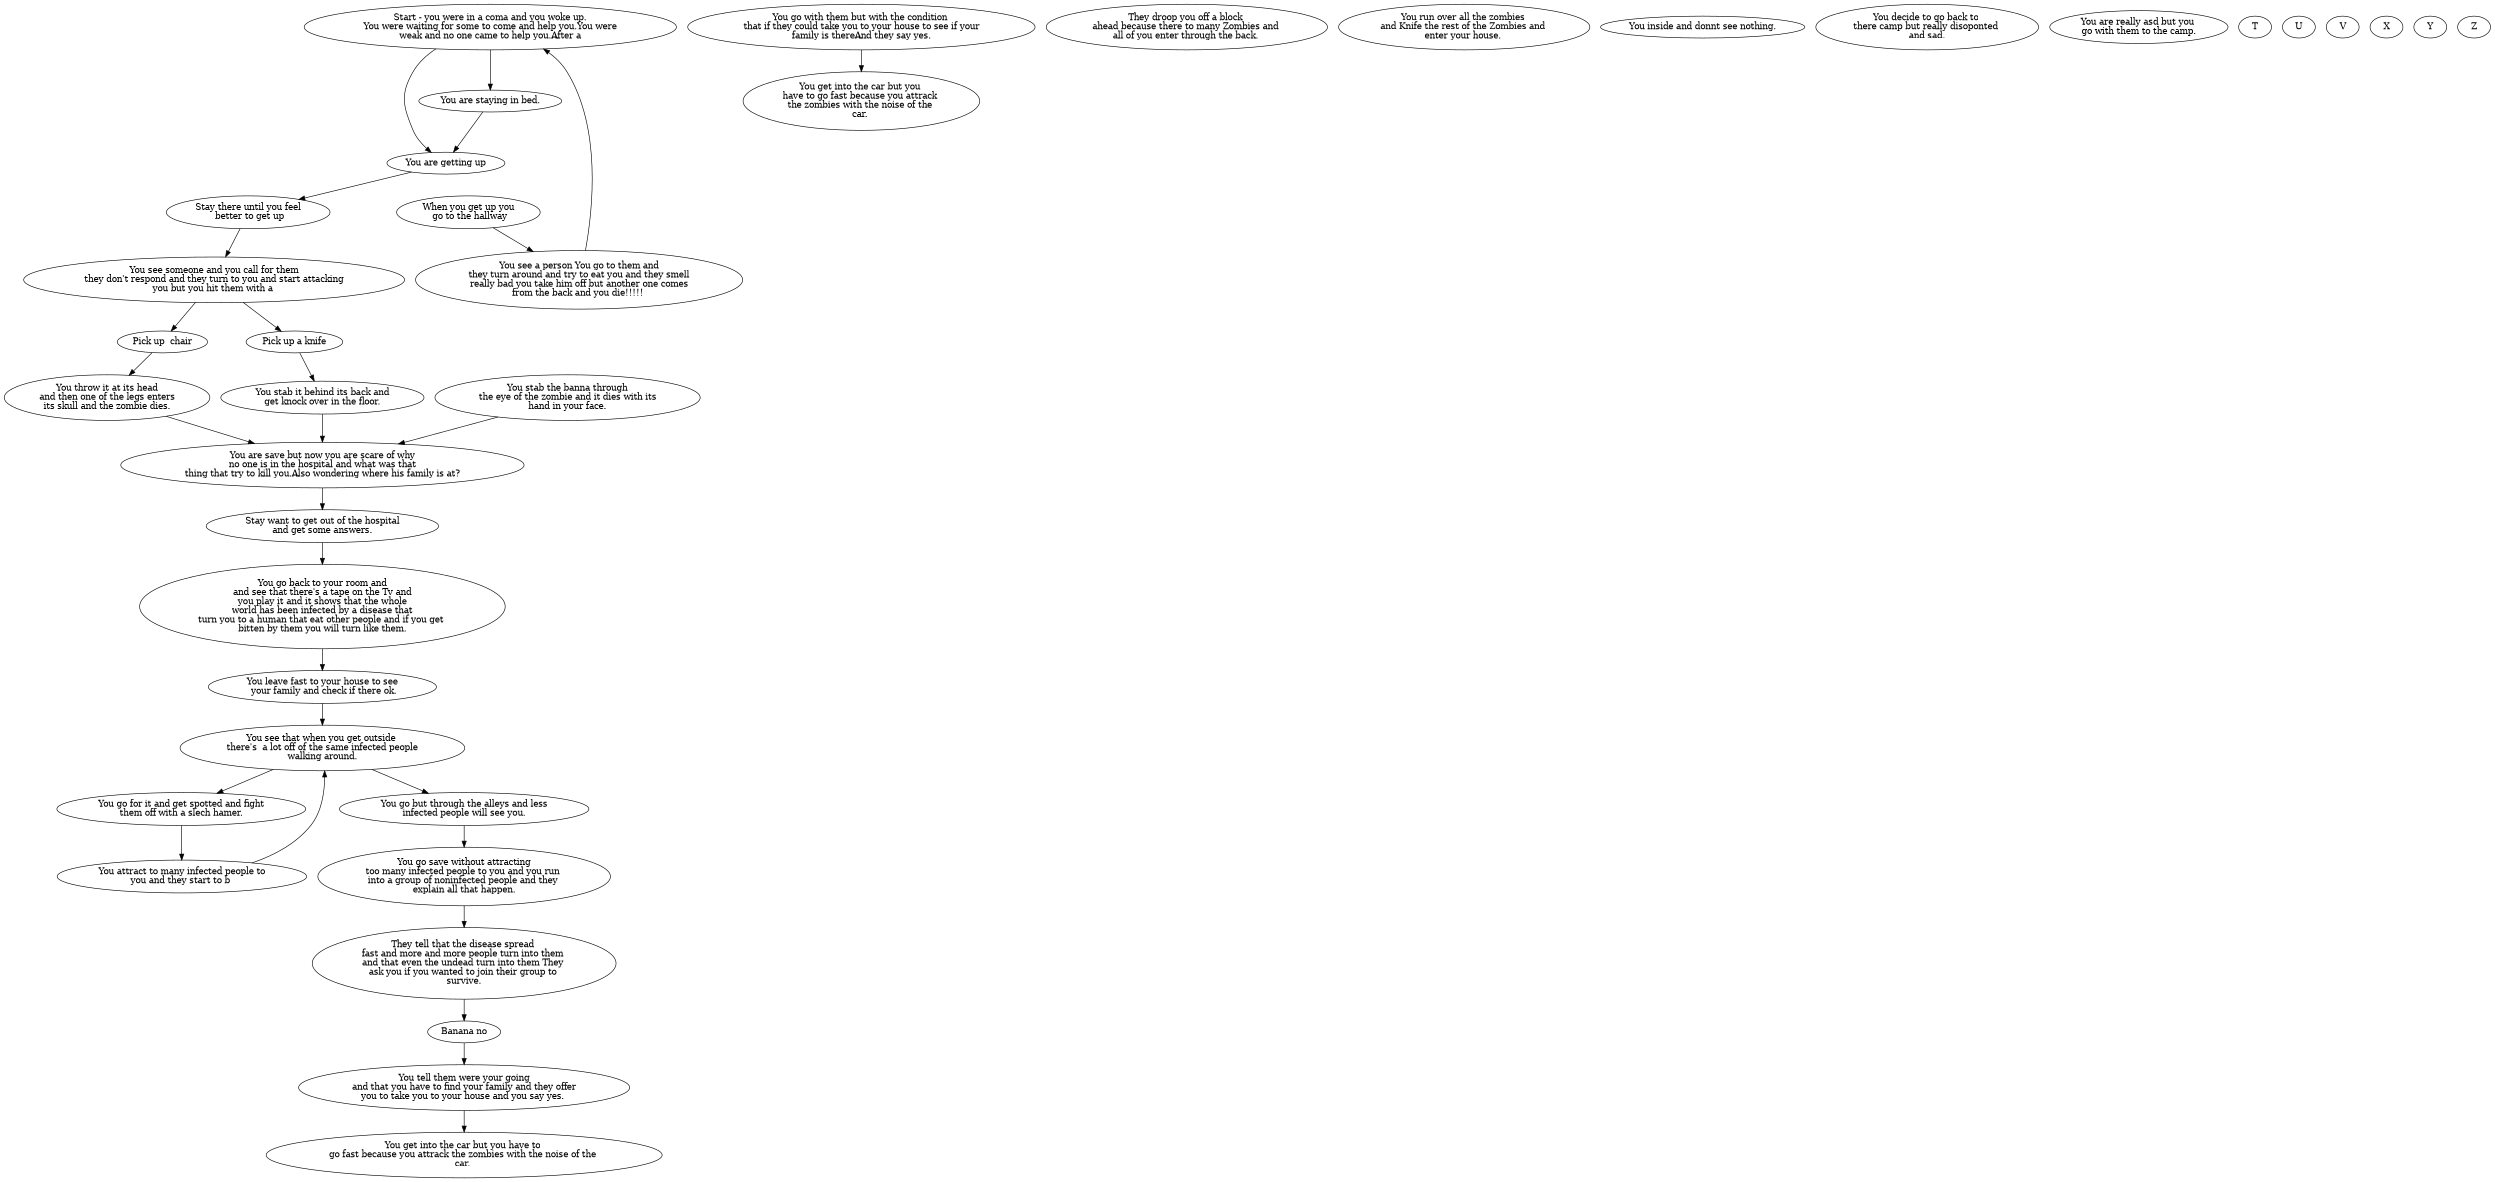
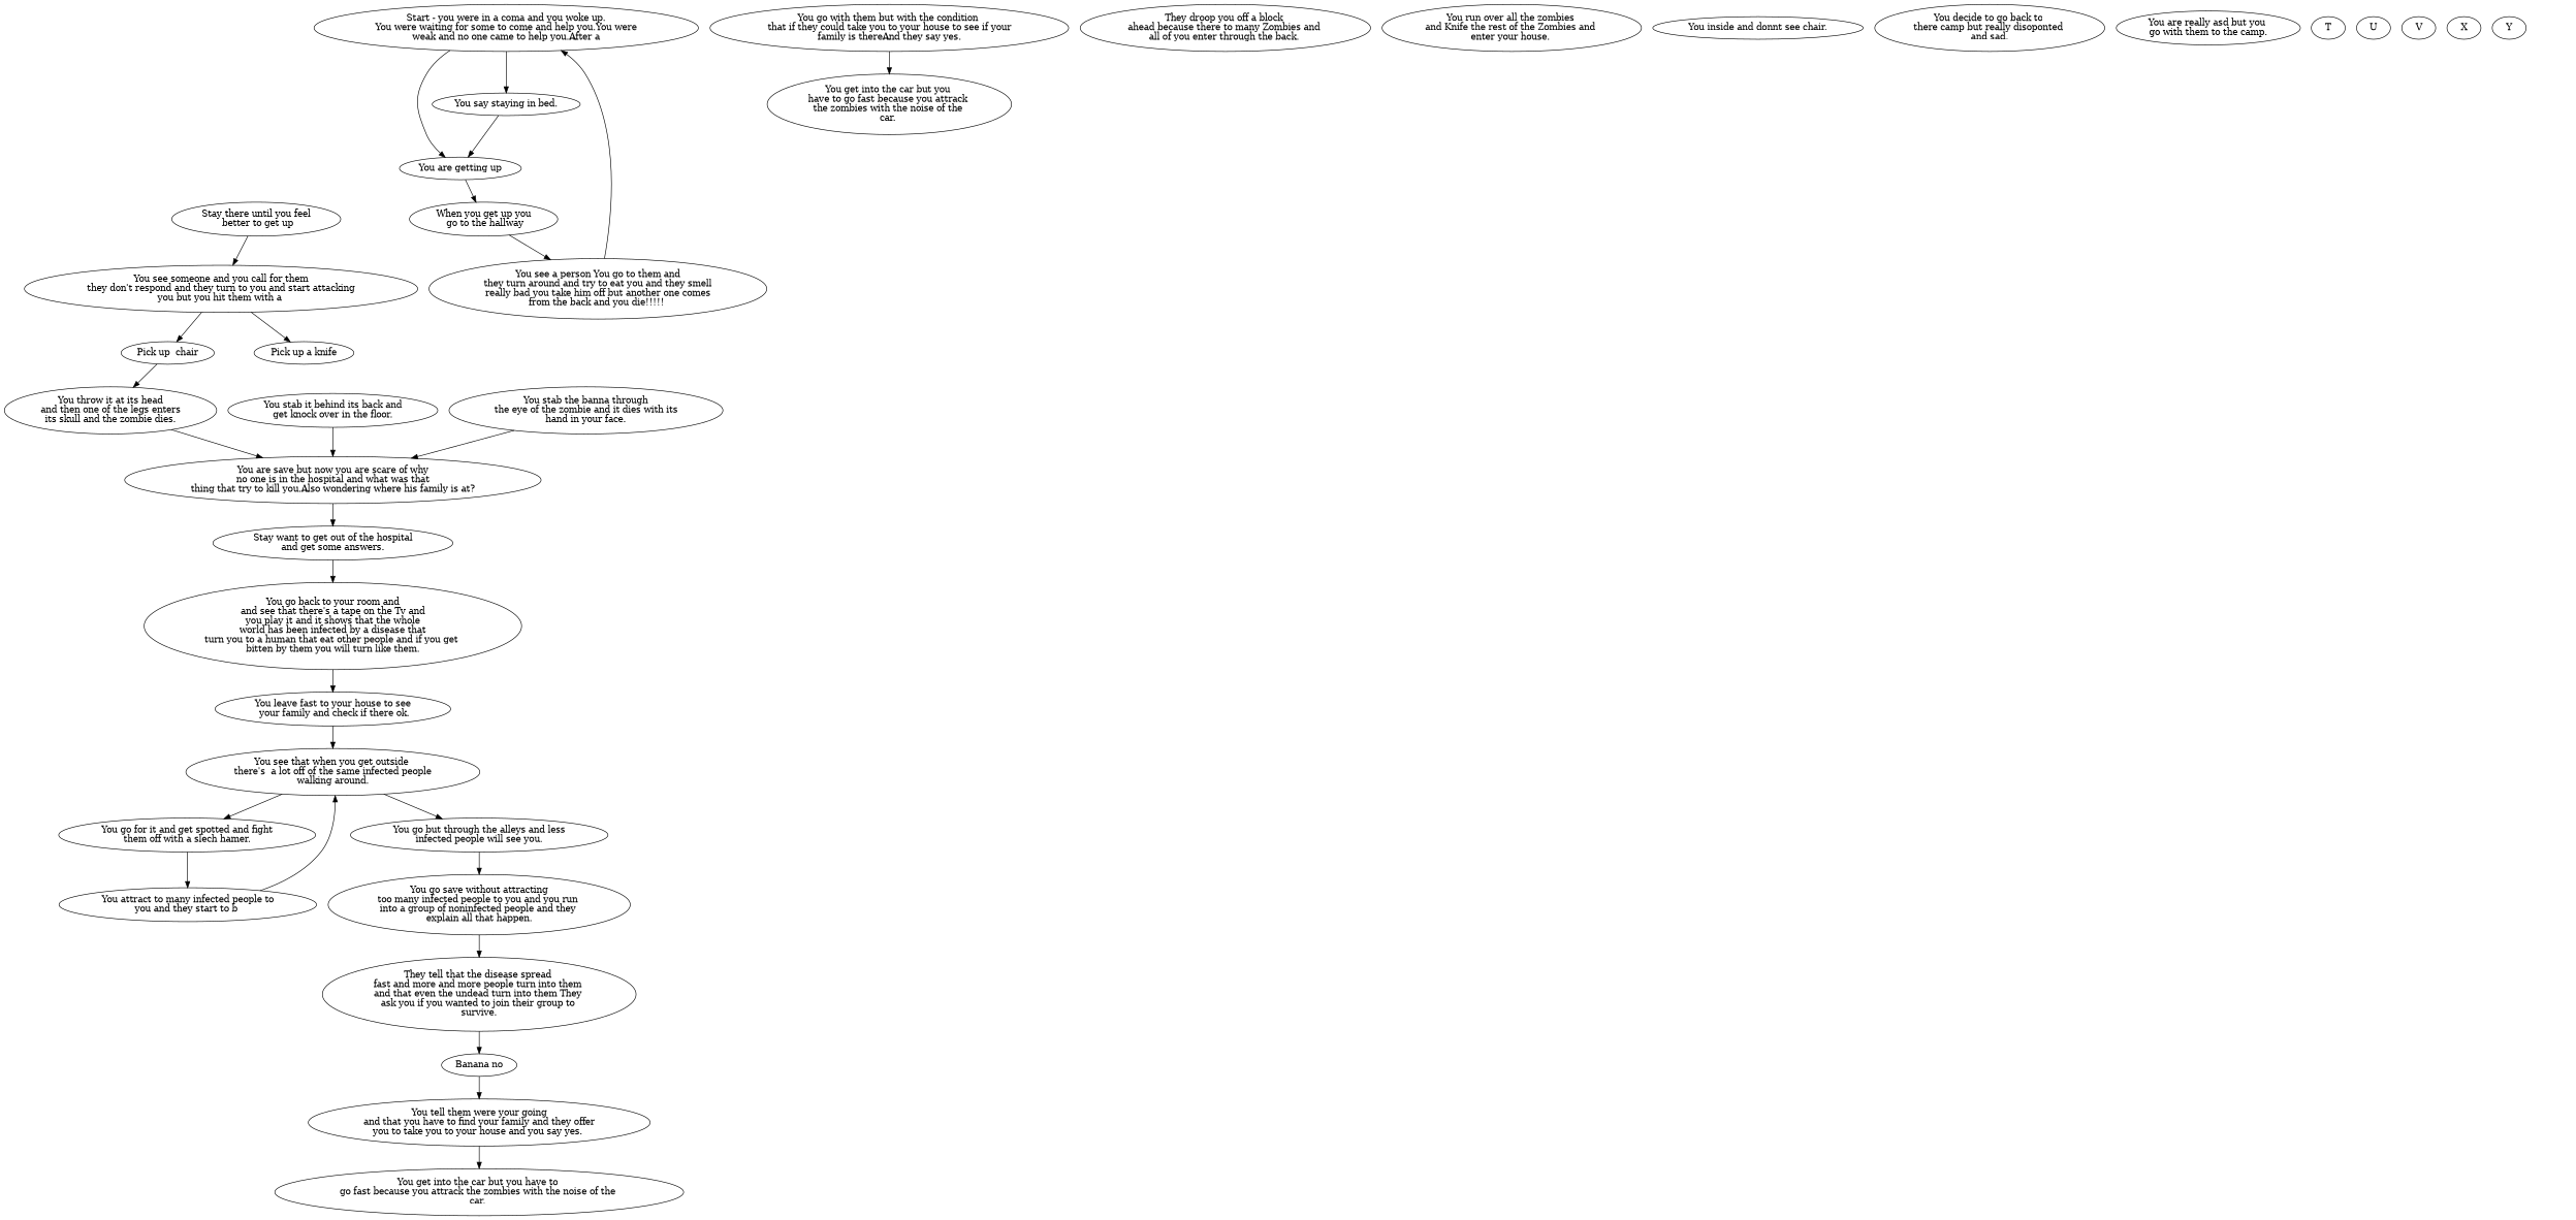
  digraph {
    n1 [label="Start - you were in a coma and you woke up.\nYou were waiting for some to come and help you.You were\n weak and no one came to help you.After a "]
    n2 [label="You are getting up"]
-   n3 [label="You are staying in bed."]
+   n3 [label="You say staying in bed."]
    n4 [label="When you get up you\n go to the hallway"]
    n5 [label="You see a person You go to them and\nthey turn around and try to eat you and they smell\nreally bad you take him off but another one comes\nfrom the back and you die!!!!! "]
    n6 [label="Stay there until you feel\n better to get up"]
    n7 [label="You see someone and you call for them\nthey don't respond and they turn to you and start attacking\nyou but you hit them with a "]
    n8 [label="Pick up  chair"]
    n9 [label="Pick up a knife"]
    n10 [label="You throw it at its head\nand then one of the legs enters\nits skull and the zombie dies."]
    n11 [label="You stab it behind its back and\nget knock over in the floor."]
    n12 [label="You are save but now you are scare of why\nno one is in the hospital and what was that\nthing that try to kill you.Also wondering where his family is at?"]
    n13 [label="You stab the banna through\nthe eye of the zombie and it dies with its\nhand in your face."]
    n14 [label="Stay want to get out of the hospital\nand get some answers."]
    n15 [label="You go back to your room and\nand see that there's a tape on the Tv and\nyou play it and it shows that the whole\nworld has been infected by a disease that\nturn you to a human that eat other people and if you get \nbitten by them you will turn like them."]
    n16 [label="You leave fast to your house to see\n your family and check if there ok."]
    n17 [label="You see that when you get outside \nthere's  a lot off of the same infected people\nwalking around."]
    n18 [label="You go for it and get spotted and fight\nthem off with a slech hamer."]
    n19 [label="You go but through the alleys and less\ninfected people will see you."]
    n20 [label="You attract to many infected people to\nyou and they start to b "]
    n21 [label=" You go save without attracting \ntoo many infected people to you and you run \ninto a group of noninfected people and they \nexplain all that happen."]
    n22 [label="They tell that the disease spread \nfast and more and more people turn into them \nand that even the undead turn into them They \nask you if you wanted to join their group to \nsurvive."]
    n23 [label="Banana no"]
    n24 [label="You tell them were your going\nand that you have to find your family and they offer\nyou to take you to your house and you say yes. "]
    n25 [label="You get into the car but you have to \ngo fast because you attrack the zombies with the noise of the \ncar. "]
    n26 [label="You go with them but with the condition \nthat if they could take you to your house to see if your\nfamily is thereAnd they say yes."]
    n27 [label="You get into the car but you \nhave to go fast because you attrack \nthe zombies with the noise of the \ncar. "]
    n28 [label="They droop you off a block \nahead because there to many Zombies and \nall of you enter through the back. "]
    n29 [label="You run over all the zombies \nand Knife the rest of the Zombies and \nenter your house. "]
-   n30 [label="You inside and donnt see nothing."]
+   n30 [label="You inside and donnt see chair."]
    n31 [label="You decide to go back to \nthere camp but really disoponted \nand sad."]
    n32 [label="You are really asd but you \ngo with them to the camp."]
    T
    U
    V
    X
    Y
-   Z
    n1 -> n2
    n1 -> n3
-   n2 -> n6
+   n2 -> n4
    n3 -> n2
    n4 -> n5
    n5 -> n1
    n6 -> n7
    n7 -> n8
    n7 -> n9
    n8 -> n10
-   n9 -> n11
    n10 -> n12
    n11 -> n12
    n12 -> n14
    n13 -> n12
    n14 -> n15
    n15 -> n16
    n16 -> n17
    n17 -> n18
    n17 -> n19
    n18 -> n20
    n19 -> n21
    n20 -> n17
    n21 -> n22
    n22 -> n23
    n23 -> n24
    n24 -> n25
    n26 -> n27
  }
